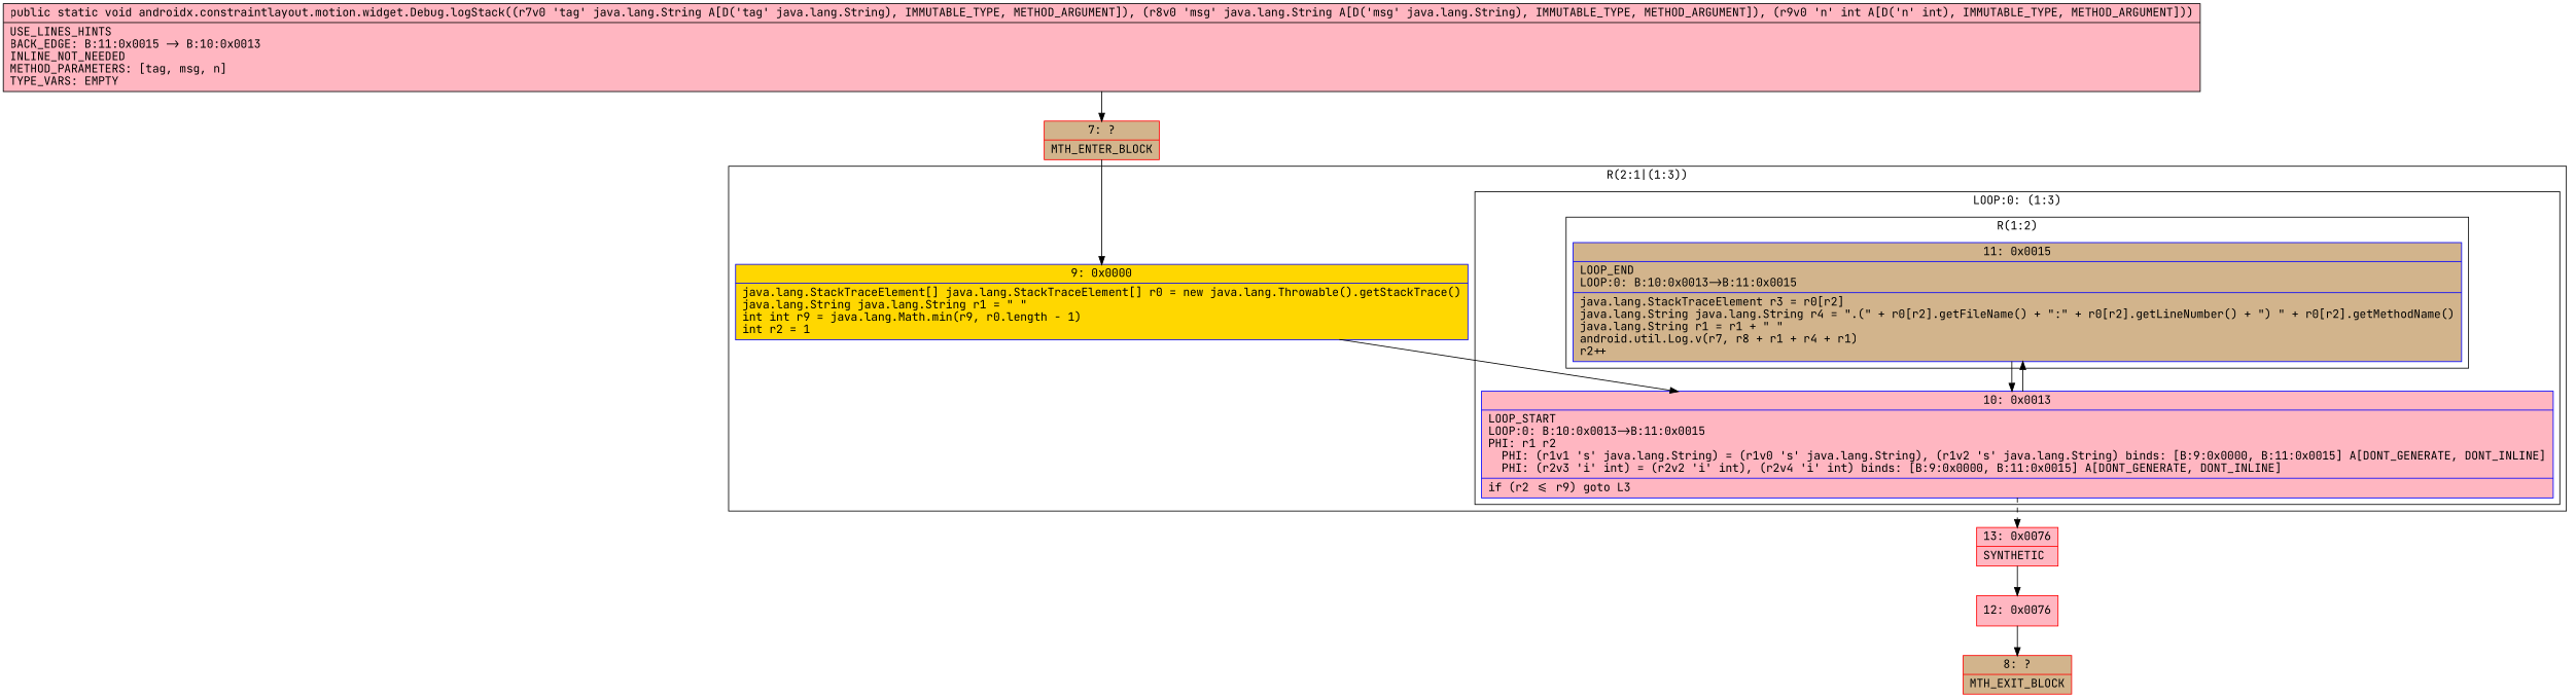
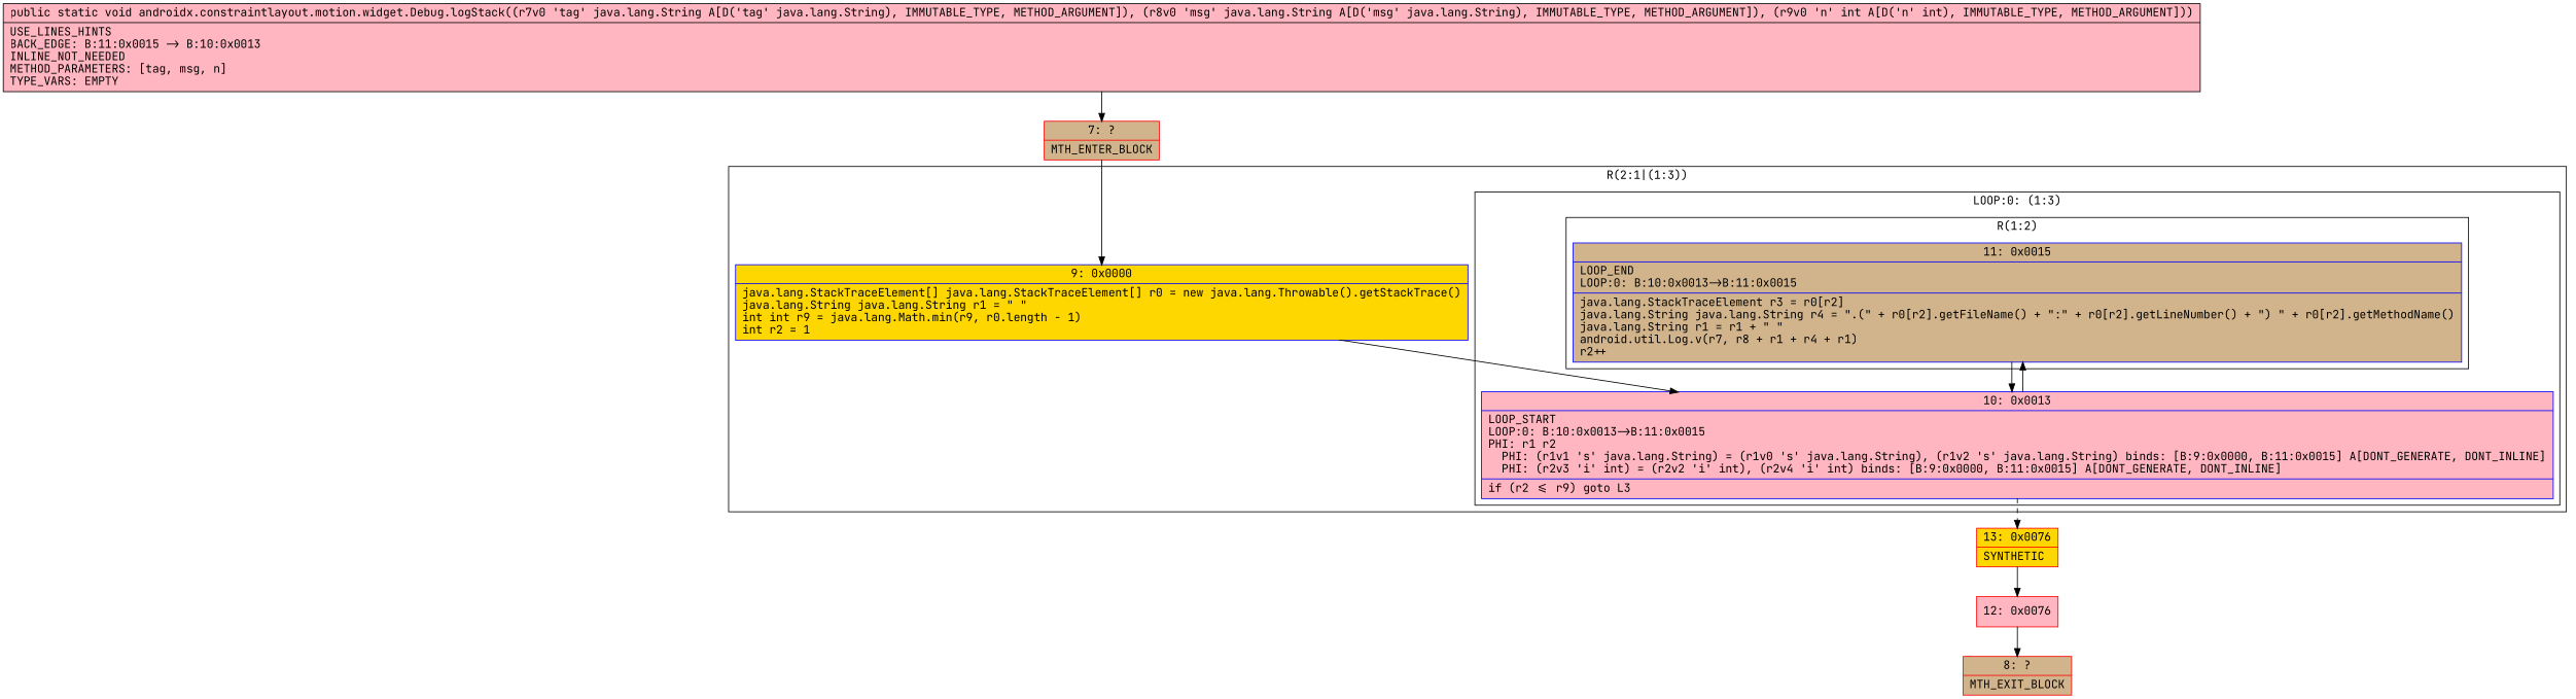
  digraph {
    fontname="JetBrains Mono"
    node [color=red fillcolor=tan fontname="JetBrains Mono" shape=record style=filled]
    edge [fontname="JetBrains Mono"]
    n1 [color=blue label="{11\:\ 0x0015|LOOP_END\lLOOP:0: B:10:0x0013\-\>B:11:0x0015\l|java.lang.StackTraceElement r3 = r0[r2]\ljava.lang.String java.lang.String r4 = \".(\" + r0[r2].getFileName() + \":\" + r0[r2].getLineNumber() + \") \" + r0[r2].getMethodName()\ljava.lang.String r1 = r1 + \" \"\landroid.util.Log.v(r7, r8 + r1 + r4 + r1)\lr2++\l}"]
    n2 [color=blue fillcolor=lightpink label="{10\:\ 0x0013|LOOP_START\lLOOP:0: B:10:0x0013\-\>B:11:0x0015\lPHI: r1 r2 \l  PHI: (r1v1 's' java.lang.String) = (r1v0 's' java.lang.String), (r1v2 's' java.lang.String) binds: [B:9:0x0000, B:11:0x0015] A[DONT_GENERATE, DONT_INLINE]\l  PHI: (r2v3 'i' int) = (r2v2 'i' int), (r2v4 'i' int) binds: [B:9:0x0000, B:11:0x0015] A[DONT_GENERATE, DONT_INLINE]\l|if (r2 \<= r9) goto L3\l}"]
    n3 [color=blue fillcolor=gold label="{9\:\ 0x0000|java.lang.StackTraceElement[] java.lang.StackTraceElement[] r0 = new java.lang.Throwable().getStackTrace()\ljava.lang.String java.lang.String r1 = \" \"\lint int r9 = java.lang.Math.min(r9, r0.length \- 1)\lint r2 = 1\l}"]
-   n4 [fillcolor=lightpink label="{13\:\ 0x0076|SYNTHETIC\l}"]
+   n4 [fillcolor=gold label="{13\:\ 0x0076|SYNTHETIC\l}"]
    n5 [fillcolor=lightpink label="{12\:\ 0x0076}"]
    n6 [label="{7\:\ ?|MTH_ENTER_BLOCK\l}"]
    n7 [label="{8\:\ ?|MTH_EXIT_BLOCK\l}"]
    n8 [fillcolor=lightpink label="{public static void androidx.constraintlayout.motion.widget.Debug.logStack((r7v0 'tag' java.lang.String A[D('tag' java.lang.String), IMMUTABLE_TYPE, METHOD_ARGUMENT]), (r8v0 'msg' java.lang.String A[D('msg' java.lang.String), IMMUTABLE_TYPE, METHOD_ARGUMENT]), (r9v0 'n' int A[D('n' int), IMMUTABLE_TYPE, METHOD_ARGUMENT]))  | USE_LINES_HINTS\lBACK_EDGE: B:11:0x0015 \-\> B:10:0x0013\lINLINE_NOT_NEEDED\lMETHOD_PARAMETERS: [tag, msg, n]\lTYPE_VARS: EMPTY\l}" color=""]
    subgraph cluster_1 {
      label="R(2:1|(1:3))"
      n3
      subgraph cluster_2 {
        label="LOOP:0: (1:3)"
        n2
        subgraph cluster_3 {
          label="R(1:2)"
          n1
        }
      }
    }
    n1 -> n2
    n2 -> n1
    n2 -> n4 [style=dashed]
    n3 -> n2
    n4 -> n5
    n5 -> n7
    n6 -> n3
    n8 -> n6
  }
